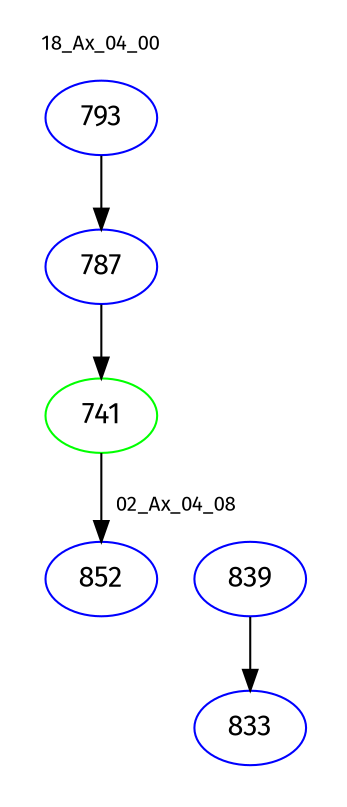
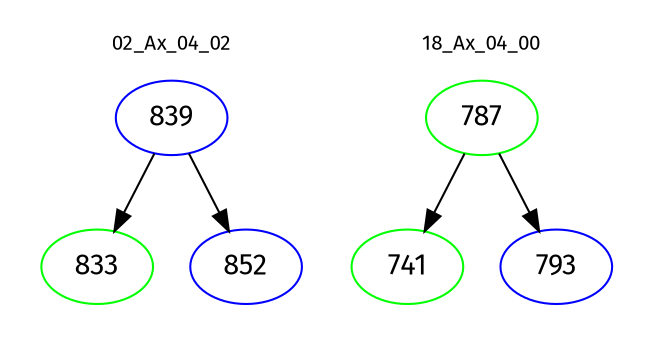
  digraph {
    fontname="Fira Sans"
    node [color=blue fontname="Fira Sans"]
    edge [color=black fontname="Fira Sans"]
    n1 [label=839]
-   n2 [label=833]
+   n2 [color=green label=833]
    n3 [label=852]
-   n4 [label=787]
+   n4 [color=green label=787]
    n5 [color=green label=741]
    n6 [label=793]
    subgraph cluster_1 {
      color=white
      fontsize=10
-     label="02_Ax_04_08"
+     label="02_Ax_04_02"
      n1
      n2
      n3
    }
    subgraph cluster_2 {
      color=white
      fontsize=10
      label="18_Ax_04_00"
      n4
      n5
      n6
    }
    n1 -> n2
-   n5 -> n3
+   n1 -> n3
    n4 -> n5
-   n6 -> n4
+   n4 -> n6
  }
